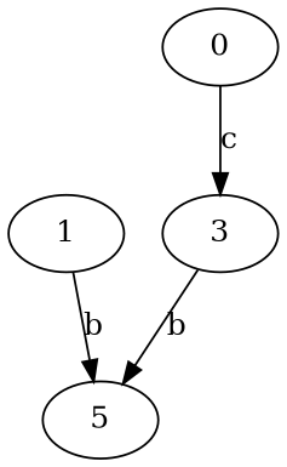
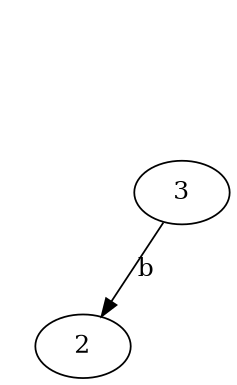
  strict digraph {
    n1 [label=3]
-   0
-   5
-   1
+   5 [label=2]
    n1 -> 5 [label=b]
-   0 -> n1 [label=c]
-   1 -> 5 [label=b]
  }
